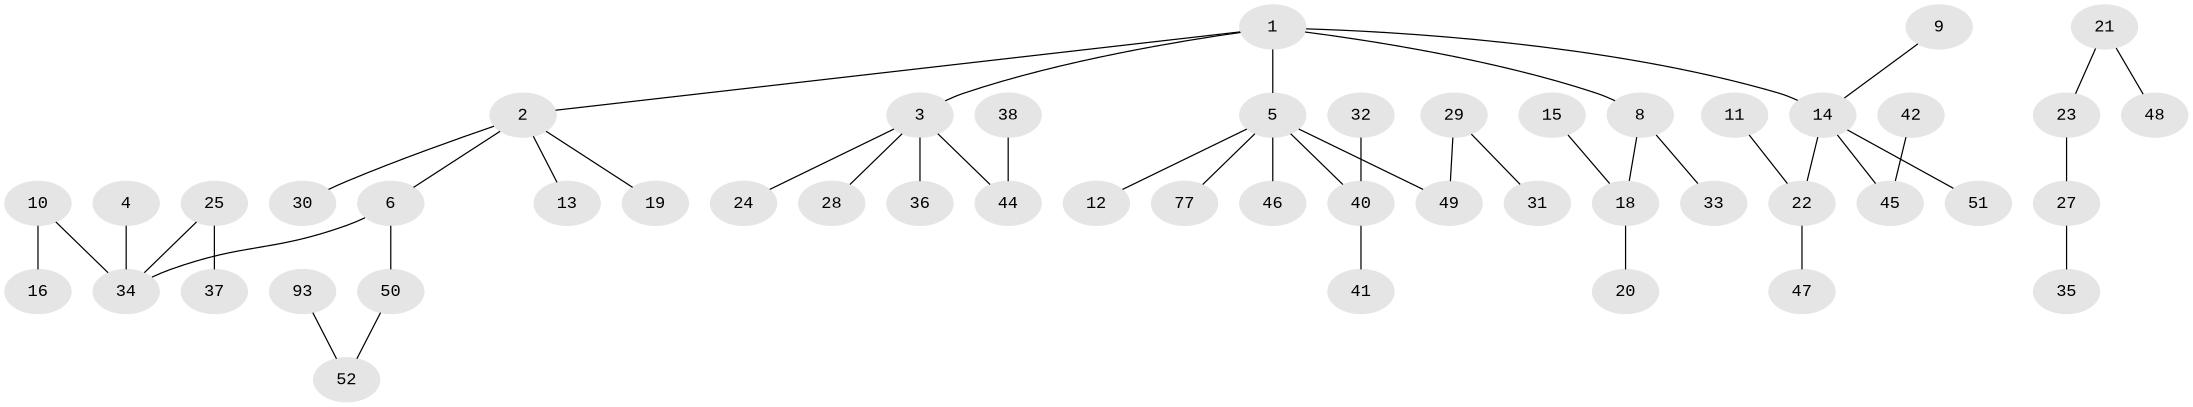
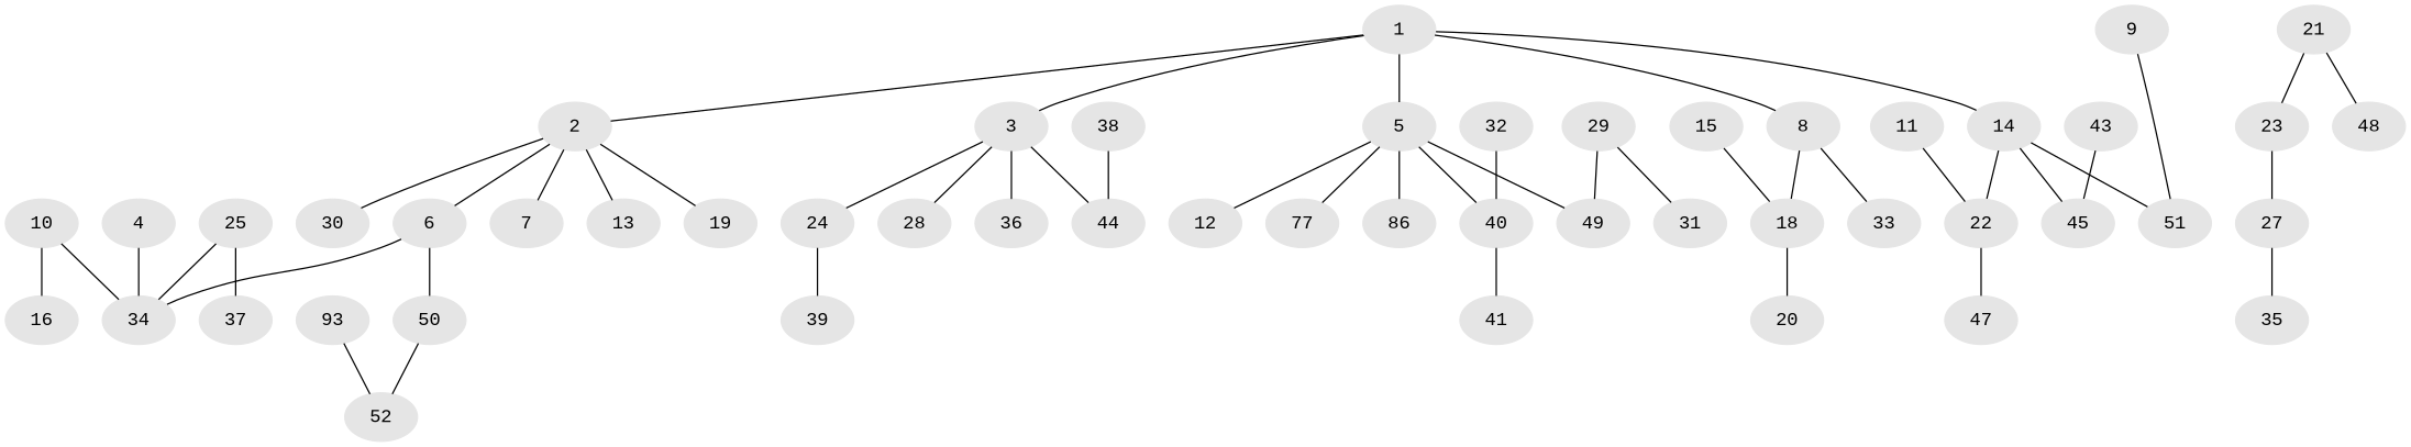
  graph {
    fontname="Liberation Mono"
    node [color=gray90 fontname="Liberation Mono" style=filled]
    edge [fontname="Liberation Mono" weight=1.0]
    1
    2
    3
    5
    8
    14
    6
+   7
    13
    19
    30
    24
    28
    36
    44
    12
    n17 [label=77]
    40
-   46
+   46 [label=86]
    49
    18
    33
    22
    45
    51
    34
    50
+   39
    4
    41
    52
    20
    9
    10
    16
    11
    47
    15
    21
    23
    48
    27
    35
    25
    37
    29
    31
    32
    38
-   42
+   42 [label=43]
    n51 [label=93]
    1 -- 2
    1 -- 3
    1 -- 5
    1 -- 8
    1 -- 14
    2 -- 6
+   2 -- 7
    2 -- 13
    2 -- 19
    2 -- 30
    3 -- 24
    3 -- 28
    3 -- 36
    3 -- 44
    5 -- 12
    5 -- n17
    5 -- 40
    5 -- 46
    5 -- 49
    8 -- 18
    8 -- 33
    14 -- 22
    14 -- 45
    14 -- 51
    6 -- 34
    6 -- 50
+   24 -- 39
    40 -- 41
    18 -- 20
    22 -- 47
    50 -- 52
    4 -- 34
-   9 -- 14
+   9 -- 51
    10 -- 34
    10 -- 16
    11 -- 22
    15 -- 18
    21 -- 23
    21 -- 48
    23 -- 27
    27 -- 35
    25 -- 34
    25 -- 37
    29 -- 49
    29 -- 31
    32 -- 40
    38 -- 44
    42 -- 45
    n51 -- 52
  }
